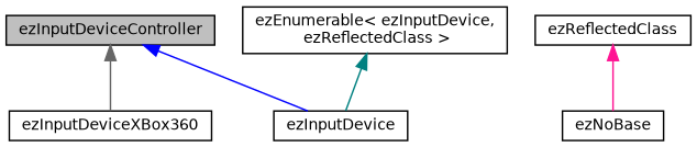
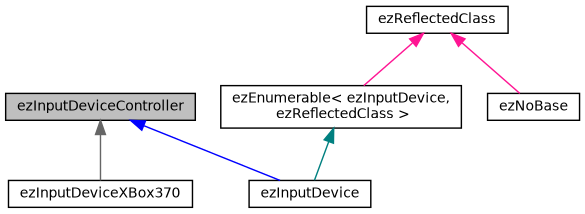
  digraph {
    node [color=black fillcolor=white fontname=Helvetica fontsize=10 shape=record style=filled]
    edge [color=deeppink dir=back fontname=Helvetica fontsize=10 labelfontname=Helvetica labelfontsize=10 style=solid]
    n1 [fillcolor=grey75 fontcolor=black height=0.2 label=ezInputDeviceController width=0.4]
-   n2 [height=0.2 label=ezInputDeviceXBox360 width=0.4]
+   n2 [height=0.2 label=ezInputDeviceXBox370 width=0.4]
    n3 [height=0.2 label=ezInputDevice width=0.4]
    n4 [height=0.2 label="ezEnumerable\< ezInputDevice,\l ezReflectedClass \>" width=0.4]
    n5 [height=0.2 label=ezReflectedClass width=0.4]
    n6 [height=0.2 label=ezNoBase width=0.4]
    n1 -> n2 [color=gray40]
    n1 -> n3 [color=blue]
    n4 -> n3 [color=teal]
+   n5 -> n4
    n5 -> n6
  }
